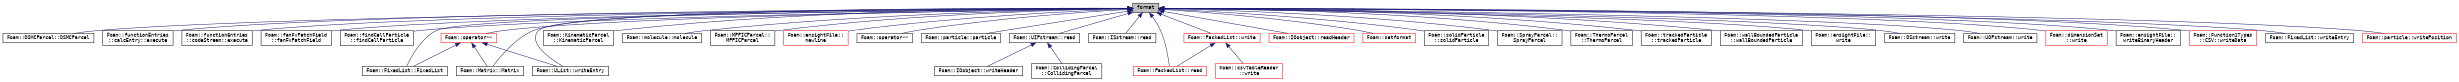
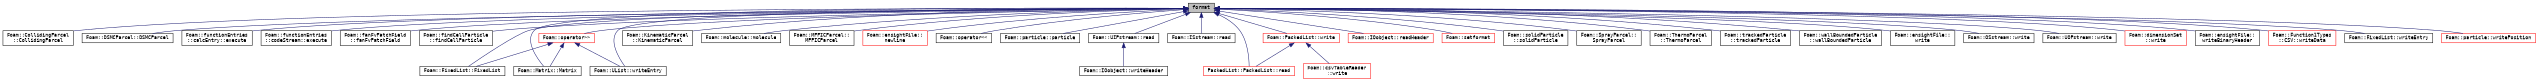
  digraph {
    fontname="DejaVu Sans Mono"
    rankdir=TB
    node [color=black fontname="DejaVu Sans Mono" fontsize=10 shape=record]
    edge [color=midnightblue dir=back fontname="DejaVu Sans Mono" fontsize=10 labelfontname=Helvetica labelfontsize=10 style=solid]
    n1 [fillcolor=grey75 fontcolor=black height=0.2 label=format style=filled width=0.4]
    n2 [height=0.2 label="Foam::CollidingParcel\l::CollidingParcel" width=0.4]
    n3 [height=0.2 label="Foam::DSMCParcel::DSMCParcel" width=0.4]
    n4 [height=0.2 label="Foam::functionEntries\l::calcEntry::execute" width=0.4]
    n5 [height=0.2 label="Foam::functionEntries\l::codeStream::execute" width=0.4]
    n6 [height=0.2 label="Foam::fanFvPatchField\l::fanFvPatchField" width=0.4]
    n7 [height=0.2 label="Foam::findCellParticle\l::findCellParticle" width=0.4]
    n8 [height=0.2 label="Foam::FixedList::FixedList" width=0.4]
    n9 [height=0.2 label="Foam::KinematicParcel\l::KinematicParcel" width=0.4]
    n10 [height=0.2 label="Foam::Matrix::Matrix" width=0.4]
    n11 [height=0.2 label="Foam::molecule::molecule" width=0.4]
    n12 [height=0.2 label="Foam::MPPICParcel::\lMPPICParcel" width=0.4]
    n13 [color=red height=0.2 label="Foam::ensightFile::\lnewline" width=0.4]
    n14 [height=0.2 label="Foam::operator\<\<" width=0.4]
    n15 [color=red height=0.2 label="Foam::operator\>\>" width=0.4]
    n16 [height=0.2 label="Foam::UList::writeEntry" width=0.4]
    n17 [height=0.2 label="Foam::particle::particle" width=0.4]
    n18 [height=0.2 label="Foam::UIPstream::read" width=0.4]
    n19 [height=0.2 label="Foam::ISstream::read" width=0.4]
-   n20 [color=red height=0.2 label="Foam::PackedList::read" width=0.4]
+   n20 [color=red height=0.2 label="PackedList::PackedList::read" width=0.4]
    n21 [color=red height=0.2 label="Foam::IOobject::readHeader" width=0.4]
    n22 [color=red height=0.2 label="Foam::setformat" width=0.4]
    n23 [height=0.2 label="Foam::solidParticle\l::solidParticle" width=0.4]
    n24 [height=0.2 label="Foam::SprayParcel::\lSprayParcel" width=0.4]
    n25 [height=0.2 label="Foam::ThermoParcel\l::ThermoParcel" width=0.4]
    n26 [height=0.2 label="Foam::trackedParticle\l::trackedParticle" width=0.4]
    n27 [height=0.2 label="Foam::wallBoundedParticle\l::wallBoundedParticle" width=0.4]
    n28 [height=0.2 label="Foam::ensightFile::\lwrite" width=0.4]
    n29 [height=0.2 label="Foam::OSstream::write" width=0.4]
    n30 [height=0.2 label="Foam::UOPstream::write" width=0.4]
    n31 [color=red height=0.2 label="Foam::dimensionSet\l::write" width=0.4]
    n32 [color=red height=0.2 label="Foam::PackedList::write" width=0.4]
    n33 [height=0.2 label="Foam::ensightFile::\lwriteBinaryHeader" width=0.4]
    n34 [color=red height=0.2 label="Foam::Function1Types\l::CSV::writeData" width=0.4]
    n35 [height=0.2 label="Foam::FixedList::writeEntry" width=0.4]
    n36 [color=red height=0.2 label="Foam::particle::writePosition" width=0.4]
    n37 [height=0.2 label="Foam::IOobject::writeHeader" width=0.4]
    n38 [color=red height=0.2 label="Foam::csvTableReader\l::write" width=0.4]
-   n18 -> n2
+   n1 -> n2
    n1 -> n3
    n1 -> n4
    n1 -> n5
    n1 -> n6
    n1 -> n7
    n1 -> n8
    n1 -> n9
    n1 -> n10
    n1 -> n11
    n1 -> n12
    n1 -> n13
    n1 -> n14
    n1 -> n15
    n1 -> n16
    n1 -> n17
    n1 -> n18
    n1 -> n19
    n1 -> n20
    n1 -> n21
    n1 -> n22
    n1 -> n23
    n1 -> n24
    n1 -> n25
    n1 -> n26
    n1 -> n27
    n1 -> n28
    n1 -> n29
    n1 -> n30
    n1 -> n31
    n1 -> n32
    n1 -> n33
    n1 -> n34
    n1 -> n35
    n1 -> n36
    n15 -> n8
    n15 -> n10
    n15 -> n16
    n18 -> n37
    n32 -> n20
    n32 -> n38
  }
